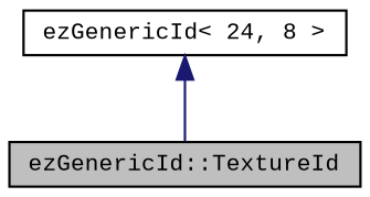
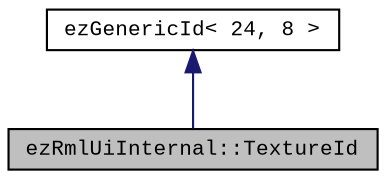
  digraph {
    fontname="Liberation Mono"
    node [color=black fontname="Liberation Mono" fontsize=10 shape=record style=filled]
-   n1 [fillcolor=grey75 fontcolor=black height=0.2 label="ezGenericId::TextureId" width=0.4]
+   n1 [fillcolor=grey75 fontcolor=black height=0.2 label="ezRmlUiInternal::TextureId" width=0.4]
    n2 [fillcolor=white height=0.2 label="ezGenericId\< 24, 8 \>" width=0.4]
    n2 -> n1 [color=midnightblue dir=back fontname="Liberation Mono" fontsize=10 labelfontname=Helvetica labelfontsize=10 style=solid]
  }
